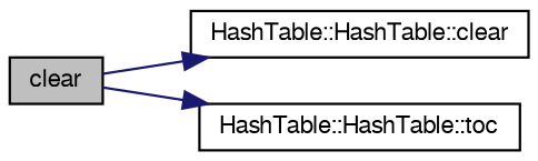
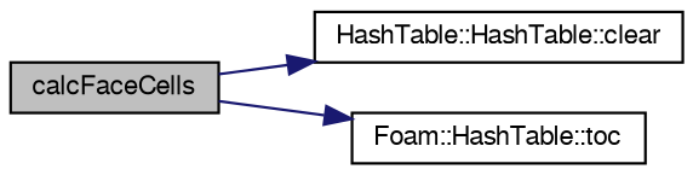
  digraph {
    rankdir=LR
    node [color=black fontname=FreeSans fontsize=10 shape=record]
    edge [color=midnightblue fontname=FreeSans fontsize=10 labelfontname=FreeSans labelfontsize=10 style=solid]
-   n1 [fillcolor=grey75 fontcolor=black height=0.2 label=clear style=filled width=0.4]
+   n1 [fillcolor=grey75 fontcolor=black height=0.2 label=calcFaceCells style=filled width=0.4]
    n2 [height=0.2 label="HashTable::HashTable::clear" width=0.4]
-   n3 [height=0.2 label="HashTable::HashTable::toc" width=0.4]
+   n3 [height=0.2 label="Foam::HashTable::toc" width=0.4]
    n1 -> n2
    n1 -> n3
  }
